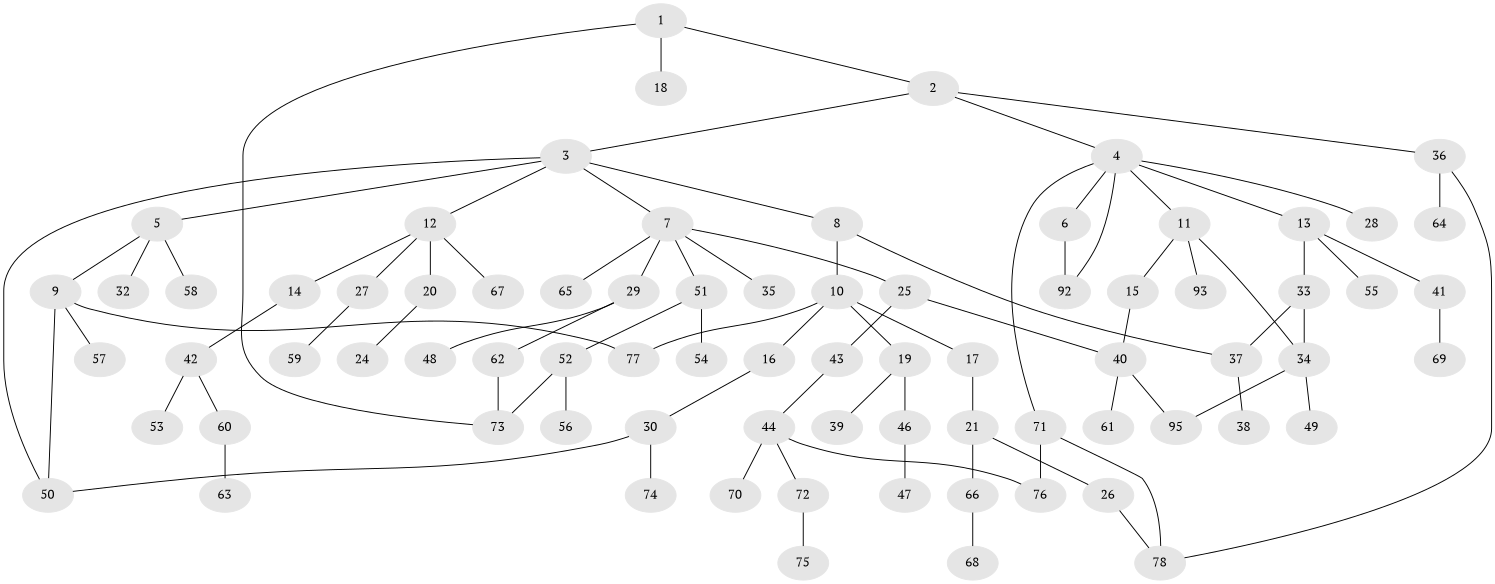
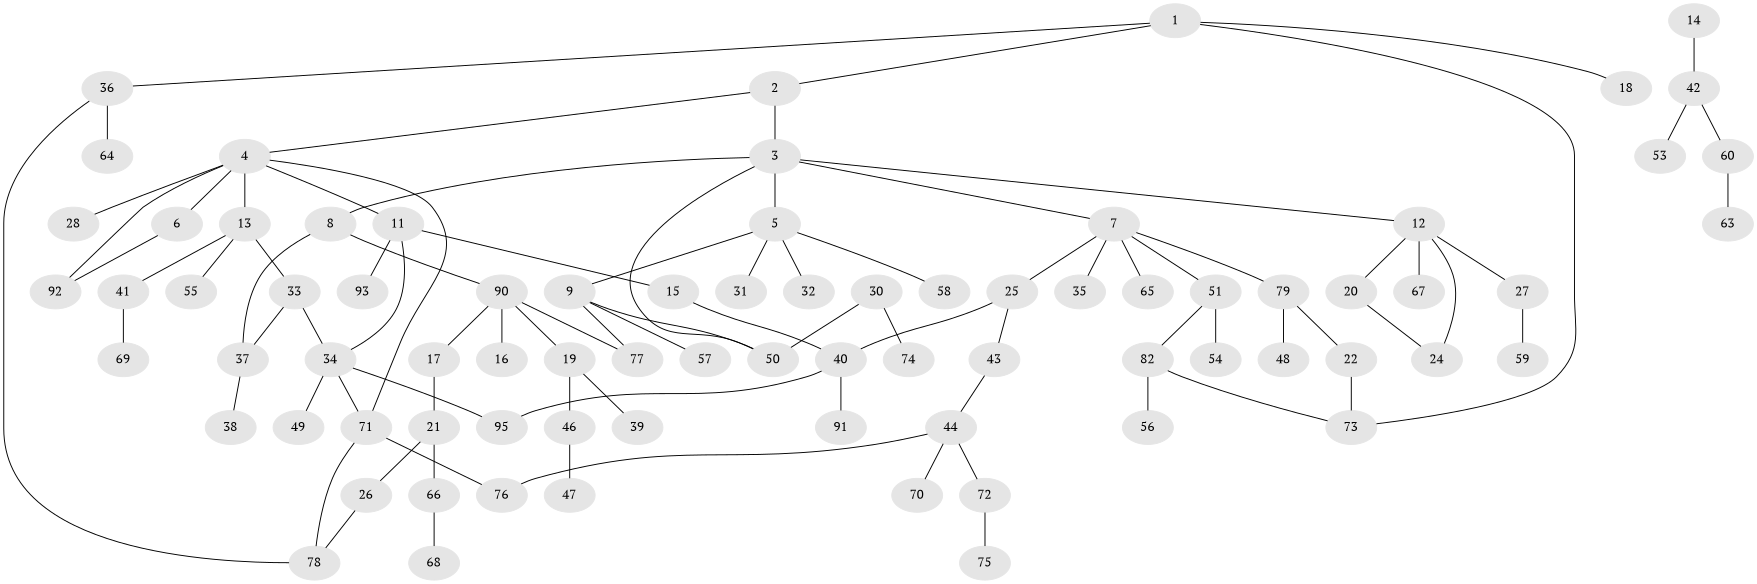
  graph {
    fontname="PT Serif"
    node [color=gray90 fontname="PT Serif" style=filled]
    edge [fontname="PT Serif"]
    1
    2
    18
    73
    3
    4
    36
    5
    7
    8
    12
    50
    6
    11
    13
    n16 [label=92]
    28
    71
    78
    64
    9
+   31
    32
    58
    25
-   29
+   29 [label=79]
    35
    51
    65
-   10
+   10 [label=90]
    37
    14
    20
    27
    67
    15
    n37 [label=93]
    34
    33
    41
    55
    76
    57
    77
    40
    43
    48
-   62
-   52
+   62 [label=22]
+   52 [label=82]
    54
    16
    17
    19
    38
    30
    21
    39
    46
    42
    24
    59
    69
    53
    60
    n65 [label=95]
-   61
+   61 [label=91]
    74
    26
    66
    47
    68
    44
    49
    63
    70
    72
    75
    56
    1 -- 2
    1 -- 18
    1 -- 73
    2 -- 3
    2 -- 4
-   2 -- 36
+   1 -- 36
    3 -- 5
    3 -- 7
    3 -- 8
    3 -- 12
    3 -- 50
    4 -- 6
    4 -- 11
    4 -- 13
    4 -- n16
    4 -- 28
    4 -- 71
    36 -- 78
    36 -- 64
    5 -- 9
+   5 -- 31
    5 -- 32
    5 -- 58
    7 -- 25
    7 -- 29
    7 -- 35
    7 -- 51
    7 -- 65
    8 -- 10
    8 -- 37
-   12 -- 14
+   12 -- 24
    12 -- 20
    12 -- 27
    12 -- 67
    6 -- n16
    11 -- 15
    11 -- n37
    11 -- 34
    13 -- 33
    13 -- 41
    13 -- 55
    71 -- 78
    71 -- 76
    9 -- 50
    9 -- 57
    9 -- 77
    25 -- 40
    25 -- 43
    29 -- 48
    29 -- 62
    51 -- 52
    51 -- 54
    10 -- 77
    10 -- 16
    10 -- 17
    10 -- 19
    37 -- 38
    14 -- 42
    20 -- 24
    27 -- 59
    15 -- 40
+   34 -- 71
    34 -- n65
    34 -- 49
    33 -- 37
    33 -- 34
    41 -- 69
    40 -- n65
    40 -- 61
    43 -- 44
    62 -- 73
    52 -- 73
    52 -- 56
-   16 -- 30
    17 -- 21
    19 -- 39
    19 -- 46
    30 -- 50
    30 -- 74
    21 -- 26
    21 -- 66
    46 -- 47
    42 -- 53
    42 -- 60
    60 -- 63
    26 -- 78
    66 -- 68
    44 -- 76
    44 -- 70
    44 -- 72
    72 -- 75
  }
